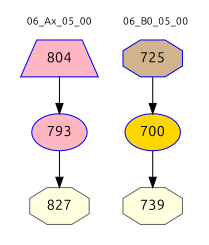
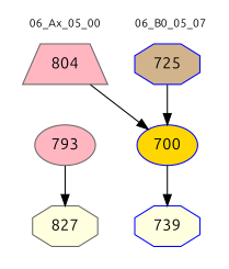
  digraph {
    fontname=Ubuntu
    node [color=blue fillcolor=lightpink fontname=Ubuntu shape=octagon style=filled]
    edge [color=black fontname=Ubuntu]
-   n1 [label=804 shape=trapezium]
-   n2 [label=793 shape=ellipse]
+   n1 [color=gray40 label=804 shape=trapezium]
+   n2 [color=gray40 label=793 shape=ellipse]
    n3 [color=gray40 fillcolor=lightyellow label=827]
    n4 [fillcolor=tan label=725]
    n5 [fillcolor=gold label=700 shape=ellipse]
-   n6 [color=gray40 fillcolor=lightyellow label=739]
+   n6 [fillcolor=lightyellow label=739]
    subgraph cluster_1 {
      color=white
      fontsize=10
      label="06_Ax_05_00"
      n1
      n2
      n3
    }
    subgraph cluster_2 {
      color=white
      fontsize=10
-     label="06_B0_05_00"
+     label="06_B0_05_07"
      n4
      n5
      n6
    }
-   n1 -> n2
+   n1 -> n5
    n2 -> n3
    n4 -> n5
    n5 -> n6
  }
